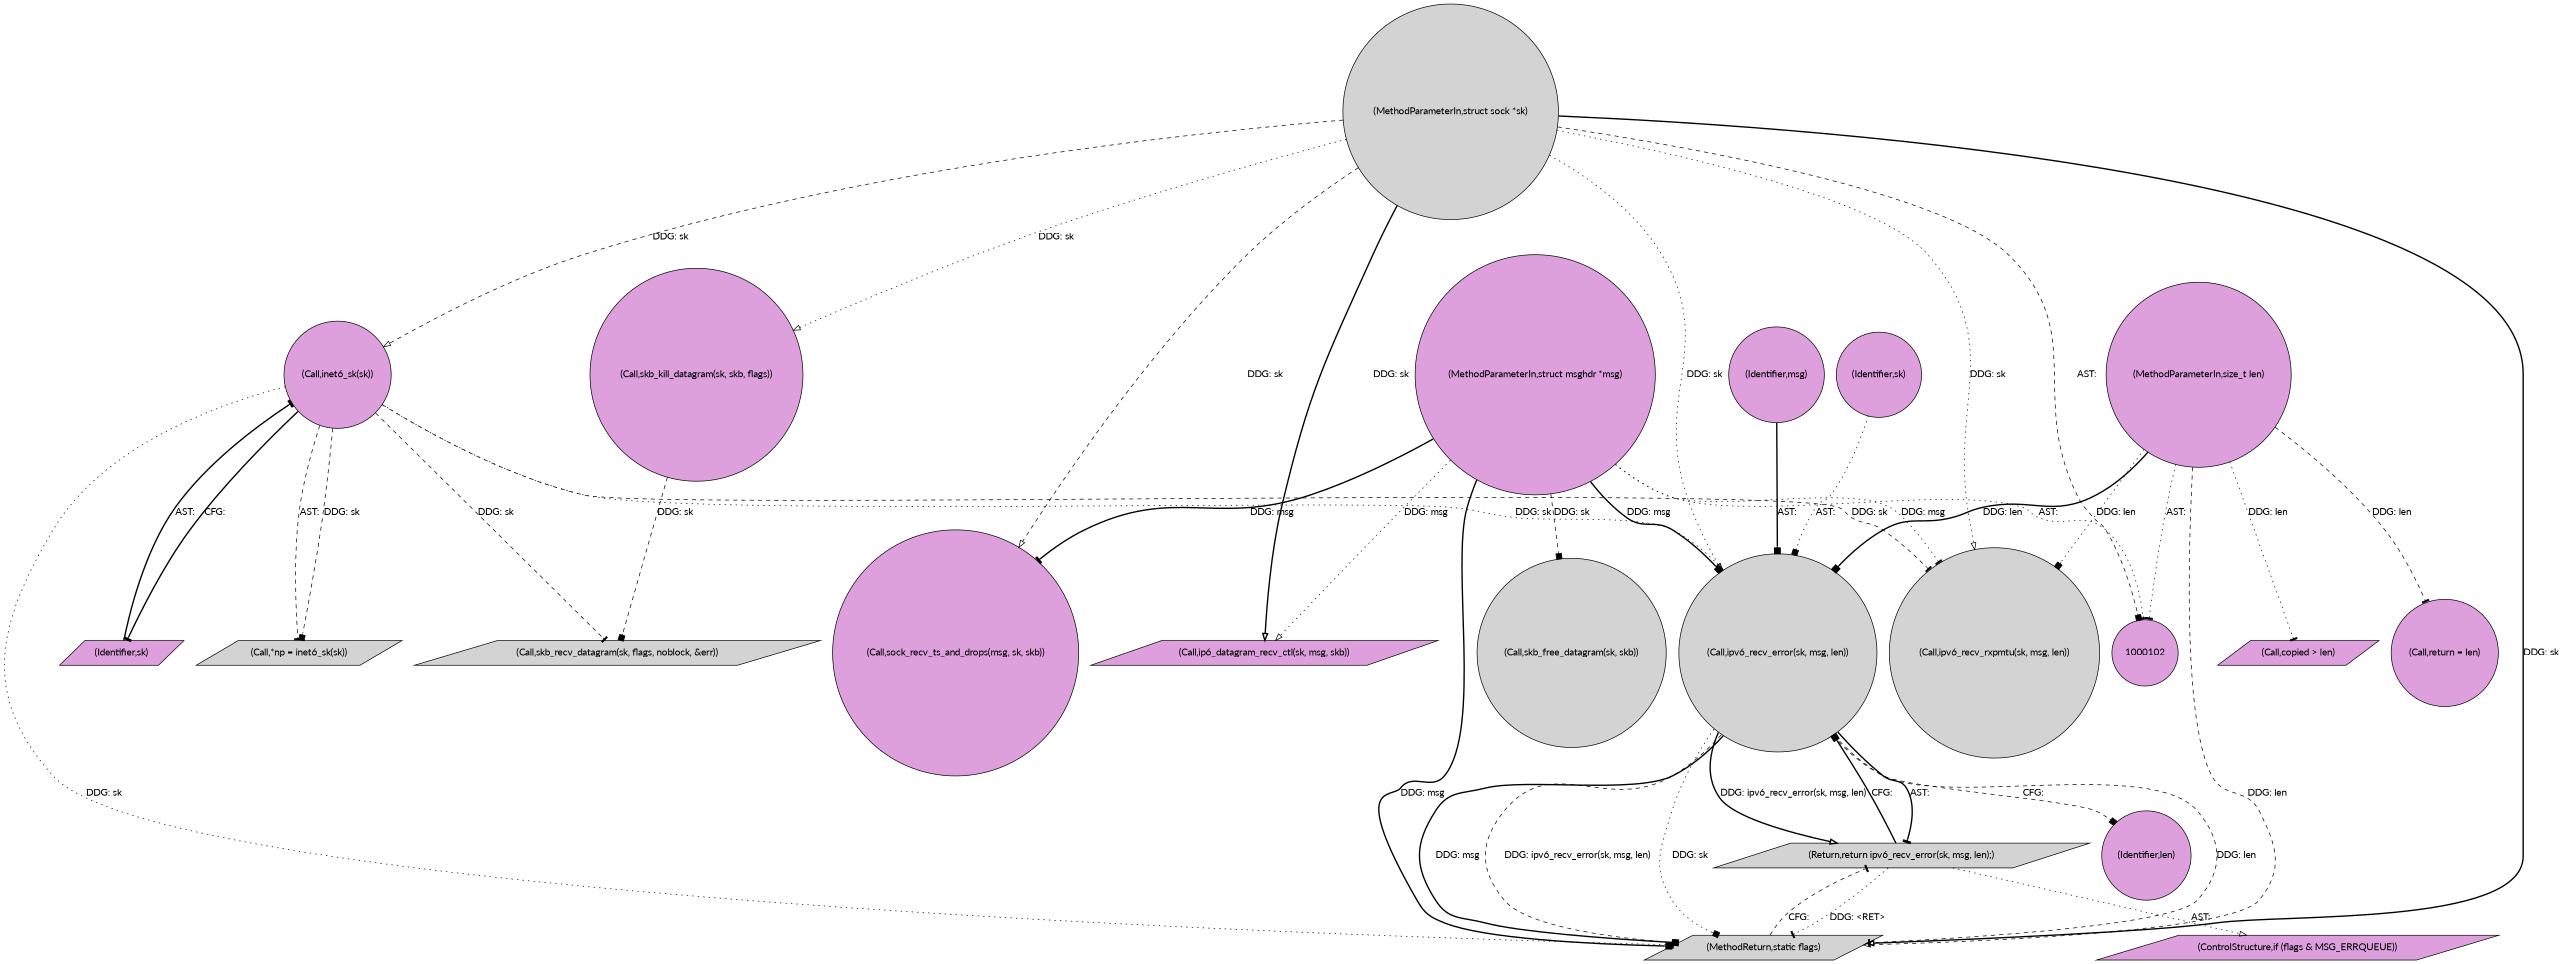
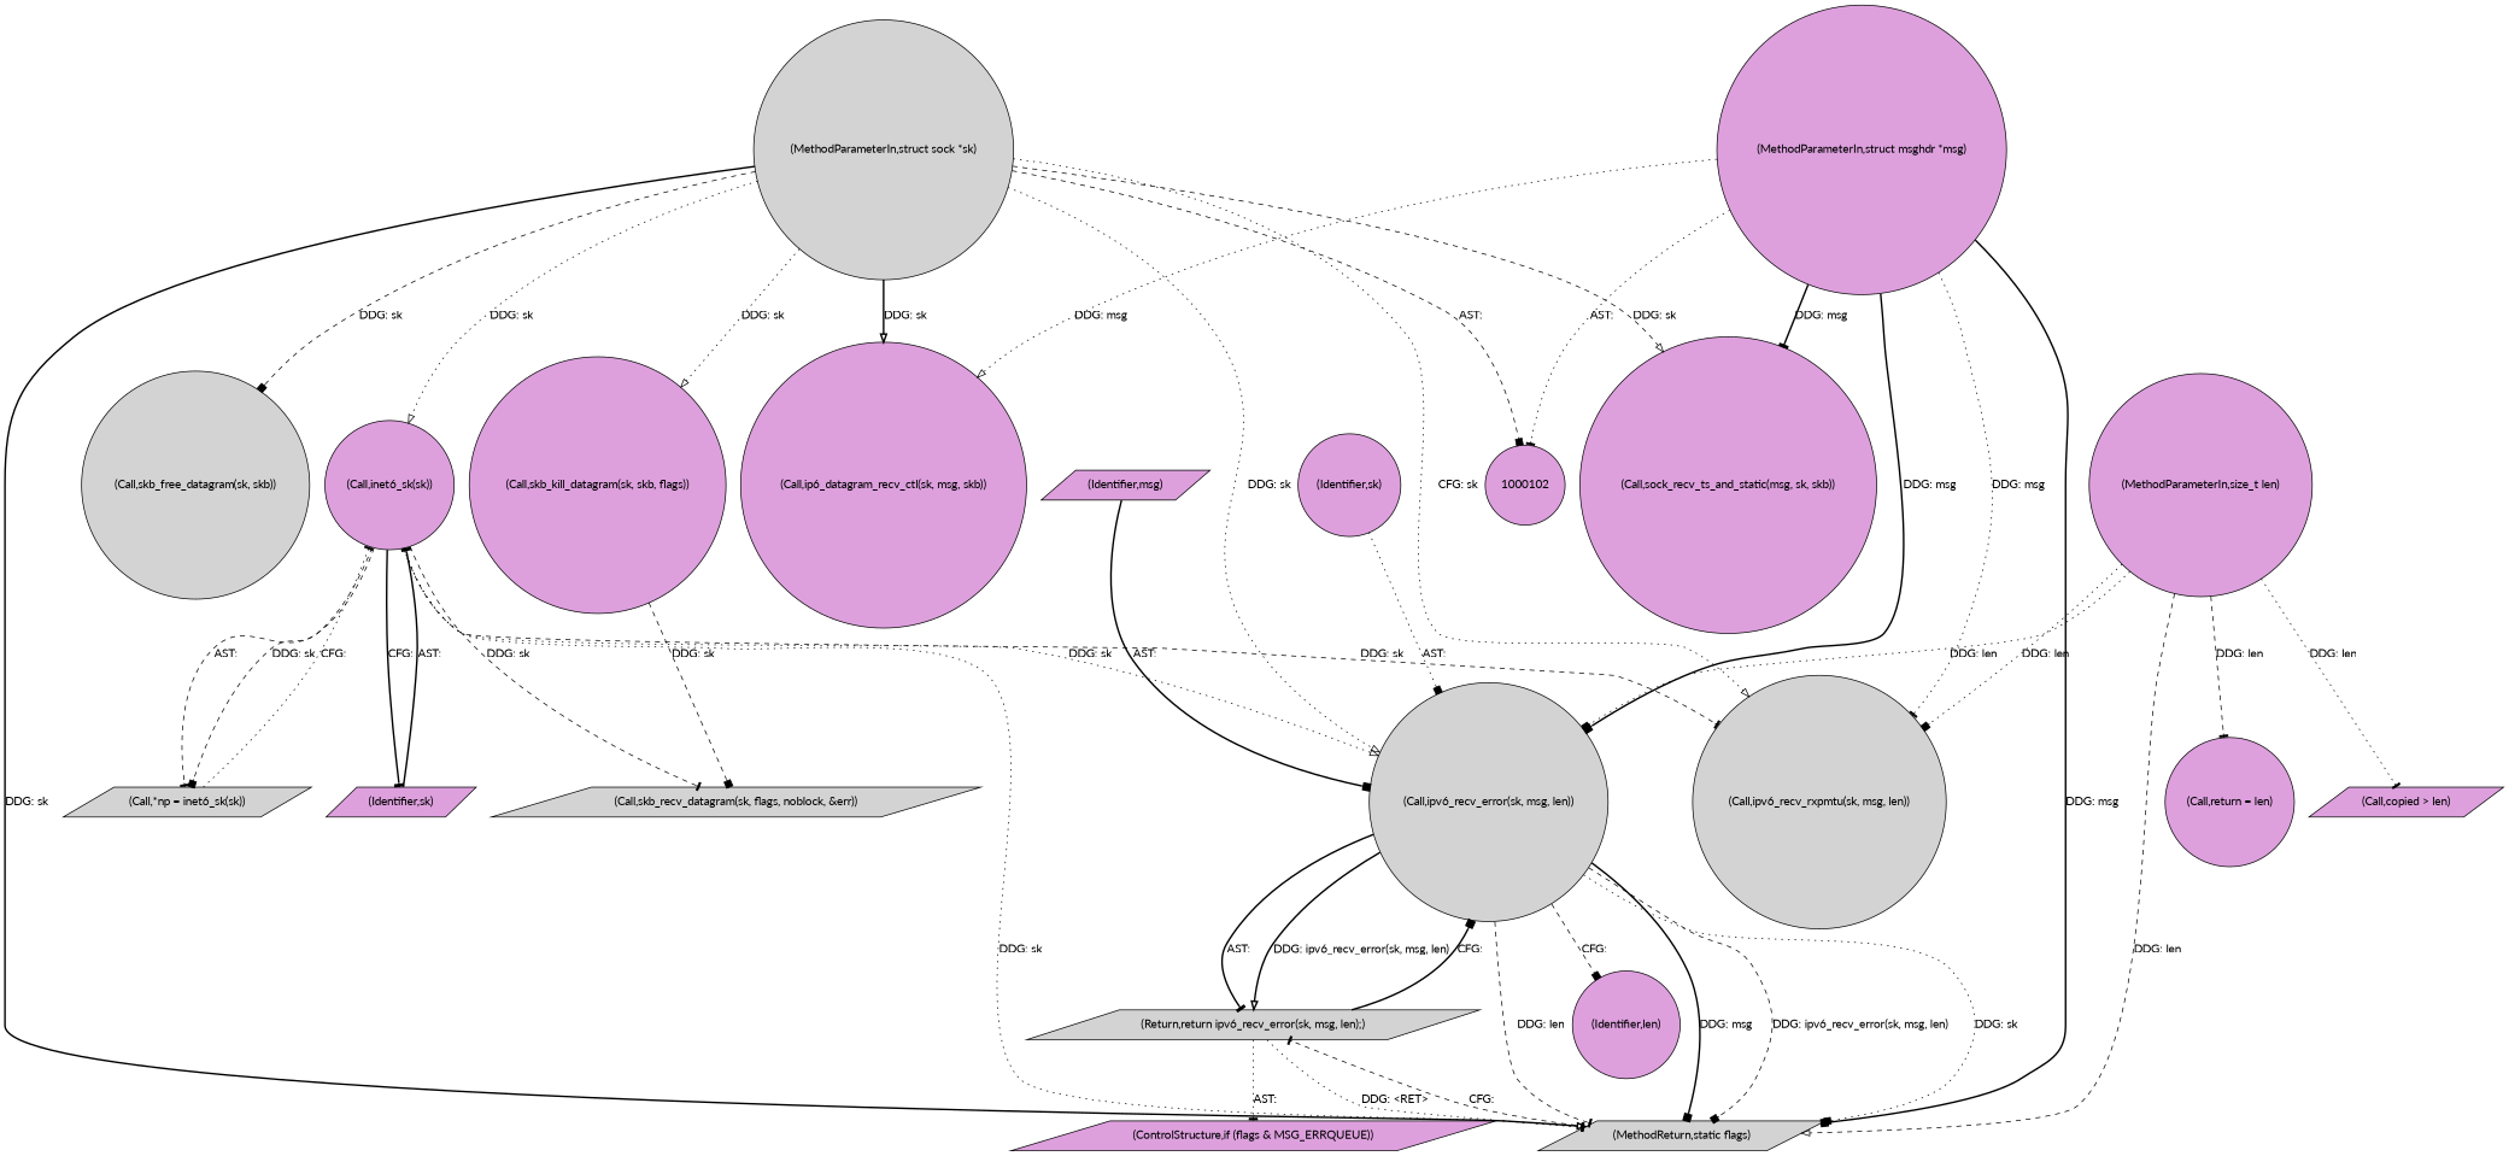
  digraph {
    fontname=Lato
    node [fillcolor=plum fontname=Lato shape=circle style=filled]
    edge [arrowhead=tee fontname=Lato style=dotted]
    n1 [fillcolor=lightgrey label="(Call,ipv6_recv_error(sk, msg, len))"]
    n2 [fillcolor=lightgrey label="(Return,return ipv6_recv_error(sk, msg, len);)" shape=parallelogram]
    n3 [fillcolor=lightgrey label="(MethodReturn,static flags)" shape=parallelogram]
    n4 [label="(Identifier,len)"]
    n5 [label="(ControlStructure,if (flags & MSG_ERRQUEUE))" shape=parallelogram]
    n6 [label="(Call,inet6_sk(sk))"]
    n7 [fillcolor=lightgrey label="(Call,skb_recv_datagram(sk, flags, noblock, &err))" shape=parallelogram]
    n8 [fillcolor=lightgrey label="(Call,ipv6_recv_rxpmtu(sk, msg, len))"]
    n9 [fillcolor=lightgrey label="(Call,*np = inet6_sk(sk))" shape=parallelogram]
    n10 [label="(Identifier,sk)" shape=parallelogram]
    n11 [fillcolor=lightgrey label="(MethodParameterIn,struct sock *sk)"]
-   n12 [label="(Call,sock_recv_ts_and_drops(msg, sk, skb))"]
-   n13 [label="(Call,ip6_datagram_recv_ctl(sk, msg, skb))" shape=parallelogram]
+   n12 [label="(Call,sock_recv_ts_and_static(msg, sk, skb))"]
+   n13 [label="(Call,ip6_datagram_recv_ctl(sk, msg, skb))"]
    n14 [label="(Call,skb_kill_datagram(sk, skb, flags))"]
    n15 [fillcolor=lightgrey label="(Call,skb_free_datagram(sk, skb))"]
    1000102
    n17 [label="(MethodParameterIn,struct msghdr *msg)"]
    n18 [label="(MethodParameterIn,size_t len)"]
    n19 [label="(Call,copied > len)" shape=parallelogram]
    n20 [label="(Call,return = len)"]
-   n21 [label="(Identifier,msg)"]
+   n21 [label="(Identifier,msg)" shape=parallelogram]
    n22 [label="(Identifier,sk)"]
    n1 -> n2 [label="AST: " style=bold]
    n1 -> n2 [arrowhead=onormal label="DDG: ipv6_recv_error(sk, msg, len)" style=bold]
    n1 -> n3 [label="DDG: len" style=dashed]
    n1 -> n3 [arrowhead=box label="DDG: msg" style=bold]
    n1 -> n3 [arrowhead=box label="DDG: ipv6_recv_error(sk, msg, len)" style=dashed]
    n1 -> n3 [arrowhead=box label="DDG: sk"]
    n1 -> n4 [arrowhead=box label="CFG: " style=dashed]
    n2 -> n1 [arrowhead=box label="CFG: " style=bold]
    n2 -> n3 [label="DDG: <RET>"]
-   n2 -> n5 [arrowhead=onormal label="AST: "]
+   n2 -> n5 [label="AST: "]
    n3 -> n2 [label="CFG: " style=dashed]
    n6 -> n1 [arrowhead=onormal label="DDG: sk"]
    n6 -> n3 [label="DDG: sk"]
    n6 -> n7 [label="DDG: sk" style=dashed]
    n6 -> n8 [label="DDG: sk" style=dashed]
    n6 -> n9 [label="AST: " style=dashed]
    n6 -> n9 [arrowhead=box label="DDG: sk" style=dashed]
    n6 -> n10 [label="CFG: " style=bold]
+   n9 -> n6 [label="CFG: "]
    n10 -> n6 [label="AST: " style=bold]
    n11 -> n1 [arrowhead=onormal label="DDG: sk"]
    n11 -> n3 [arrowhead=onormal label="DDG: sk" style=bold]
-   n11 -> n6 [arrowhead=onormal label="DDG: sk" style=dashed]
-   n11 -> n8 [arrowhead=onormal label="DDG: sk"]
+   n11 -> n6 [arrowhead=onormal label="DDG: sk"]
+   n11 -> n8 [arrowhead=onormal label="CFG: sk"]
    n11 -> n12 [arrowhead=onormal label="DDG: sk" style=dashed]
    n11 -> n13 [arrowhead=onormal label="DDG: sk" style=bold]
    n11 -> n14 [arrowhead=onormal label="DDG: sk"]
-   n17 -> n15 [arrowhead=box label="DDG: sk" style=dashed]
+   n11 -> n15 [arrowhead=box label="DDG: sk" style=dashed]
    n11 -> 1000102 [arrowhead=box label="AST: " style=dashed]
    n14 -> n7 [arrowhead=box label="DDG: sk" style=dashed]
    n17 -> n1 [arrowhead=box label="DDG: msg" style=bold]
    n17 -> n3 [arrowhead=box label="DDG: msg" style=bold]
    n17 -> n8 [label="DDG: msg"]
    n17 -> n12 [label="DDG: msg" style=bold]
    n17 -> n13 [arrowhead=onormal label="DDG: msg"]
    n17 -> 1000102 [label="AST: "]
-   n18 -> n1 [arrowhead=box label="DDG: len" style=bold]
+   n18 -> n1 [arrowhead=box label="DDG: len"]
    n18 -> n3 [arrowhead=onormal label="DDG: len" style=dashed]
    n18 -> n8 [arrowhead=box label="DDG: len"]
-   n18 -> 1000102 [label="AST: "]
    n18 -> n19 [label="DDG: len"]
    n18 -> n20 [label="DDG: len" style=dashed]
    n21 -> n1 [arrowhead=box label="AST: " style=bold]
    n22 -> n1 [arrowhead=box label="AST: "]
  }
